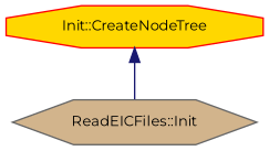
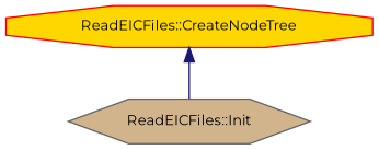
  digraph {
    rankdir=TB
    fontname=Montserrat
    node [fontname=Montserrat fontsize=10 style=filled]
-   n1 [color=red fillcolor=gold fontcolor=black height=0.2 label="Init::CreateNodeTree" shape=octagon width=0.4]
+   n1 [color=red fillcolor=gold fontcolor=black height=0.2 label="ReadEICFiles::CreateNodeTree" shape=octagon width=0.4]
    n2 [color=gray40 height=0.2 label="ReadEICFiles::Init" shape=hexagon width=0.4 fillcolor=tan]
    n1 -> n2 [color=midnightblue dir=back fontname=Montserrat fontsize=10 labelfontname=FreeSans labelfontsize=10 style=solid]
  }
